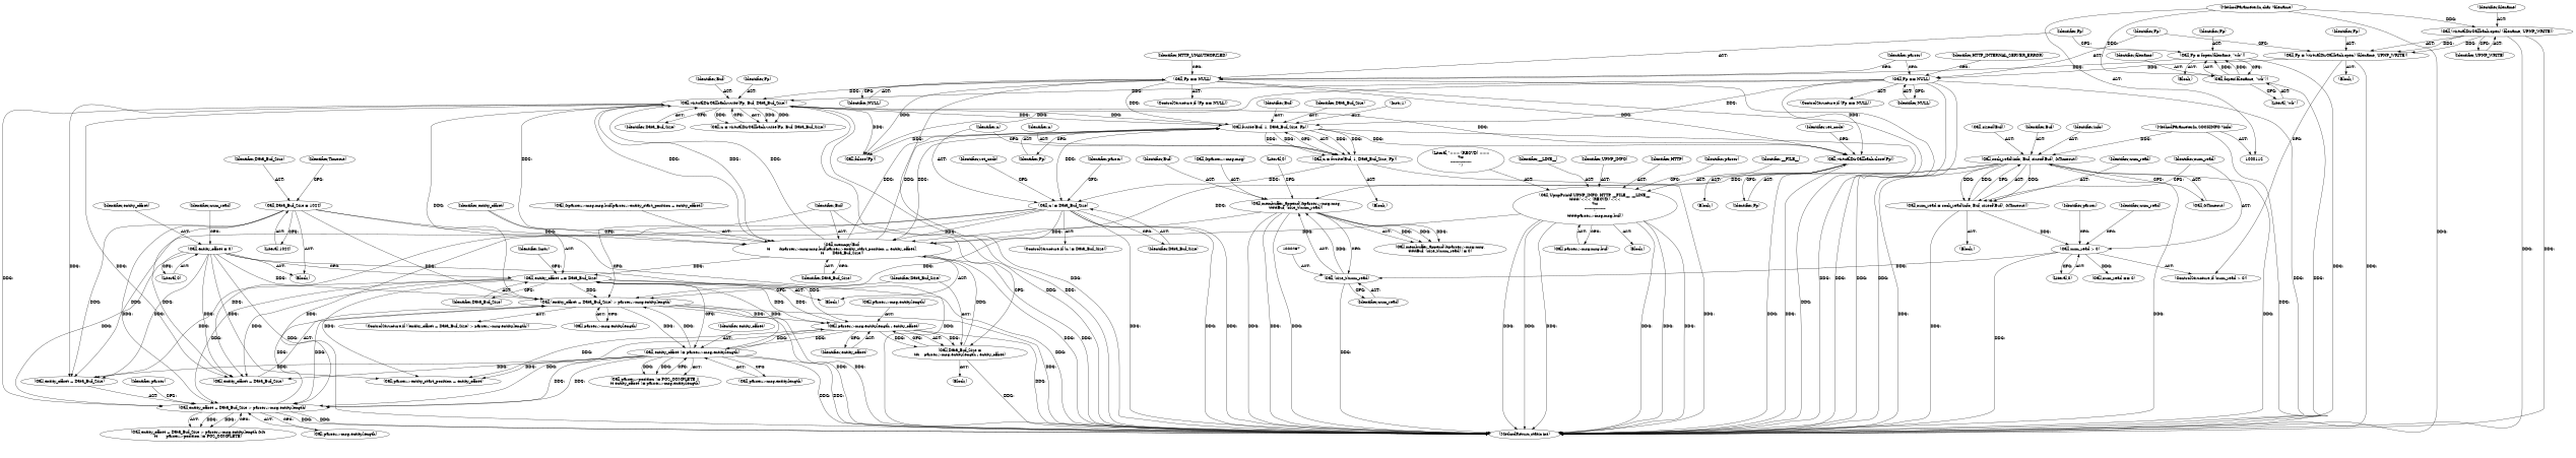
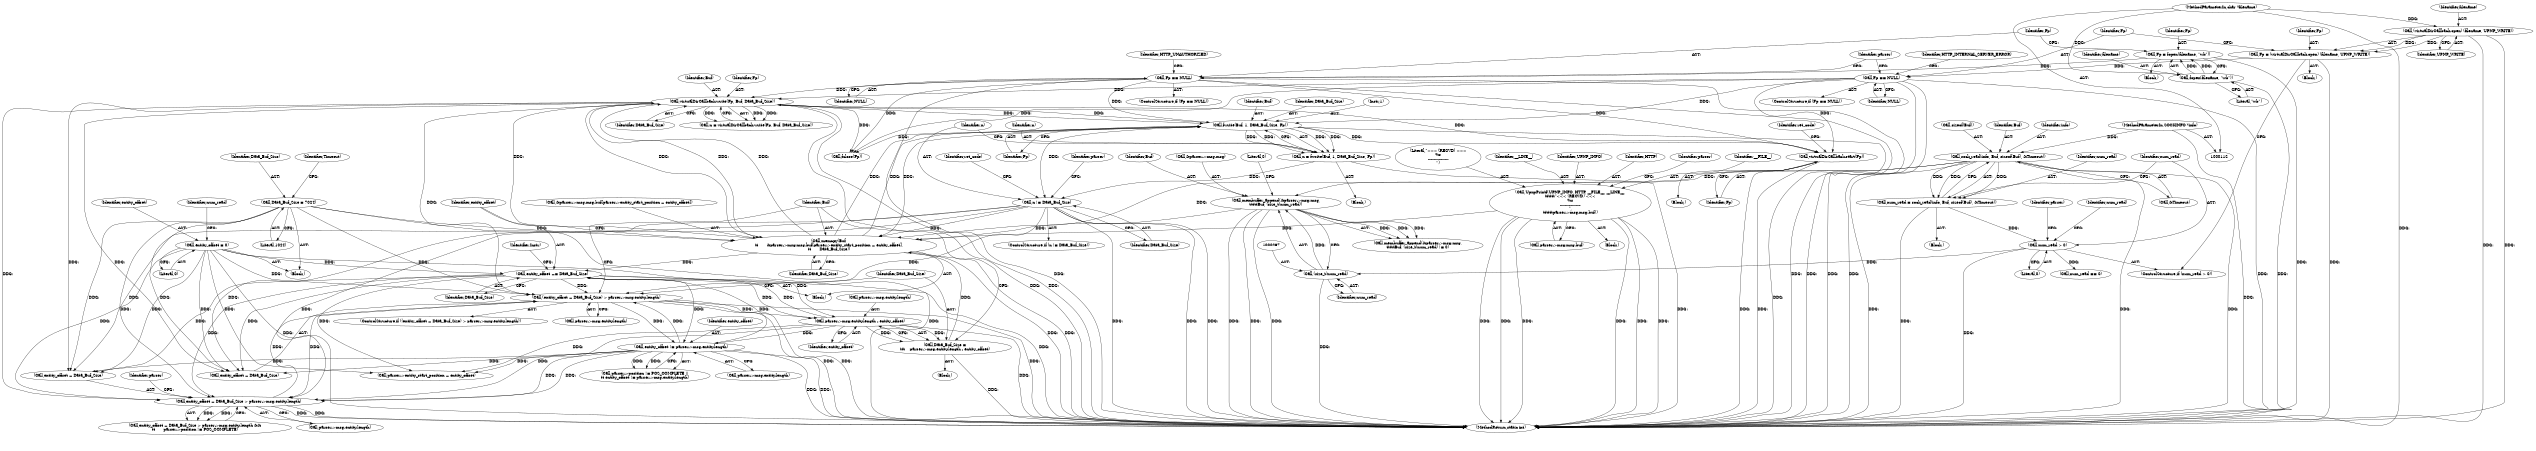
  digraph {
-   n1 [label="(Call,virtualDirCallback.close(Fp))"]
+   n1 [label="(Call,virtualDirCallback.start(Fp))"]
    n2 [label="(MethodReturn,static int)"]
    n3 [label="(Block,)"]
    n4 [label="(Identifier,Fp)"]
    n5 [label="(Call,virtualDirCallback.write(Fp, Buf, Data_Buf_Size))"]
    n6 [label="(Call,fwrite(Buf, 1, Data_Buf_Size, Fp))"]
    n7 [label="(Call,memcpy(Buf,\n\t\t       &parser->msg.msg.buf[parser->entity_start_position + entity_offset],\n\t\t       Data_Buf_Size))"]
    n8 [label="(Call,(entity_offset + Data_Buf_Size) > parser->msg.entity.length)"]
    n9 [label="(Call,entity_offset + Data_Buf_Size > parser->msg.entity.length)"]
    n10 [label="(Call,entity_offset + Data_Buf_Size)"]
    n11 [label="(Identifier,Data_Buf_Size)"]
    n12 [label="(Call,fclose(Fp))"]
    n13 [label="(Call,entity_offset + Data_Buf_Size)"]
    n14 [label="(Call,n = virtualDirCallback.write(Fp, Buf, Data_Buf_Size))"]
    n15 [label="(Call,n != Data_Buf_Size)"]
    n16 [label="(Call,n = fwrite(Buf, 1, Data_Buf_Size, Fp))"]
    n17 [label="(Identifier,Fp)"]
    n18 [label="(Call,entity_offset += Data_Buf_Size)"]
    n19 [label="(Identifier,Data_Buf_Size)"]
    n20 [label="(Block,)"]
    n21 [label="(Call,parser->msg.entity.length - entity_offset)"]
    n22 [label="(Call,entity_offset != parser->msg.entity.length)"]
    n23 [label="(ControlStructure,if ((entity_offset + Data_Buf_Size) > parser->msg.entity.length))"]
    n24 [label="(Call,parser->msg.entity.length)"]
    n25 [label="(Call,entity_offset + Data_Buf_Size > parser->msg.entity.length &&\n\t\t       parser->position != POS_COMPLETE)"]
    n26 [label="(Call,parser->msg.entity.length)"]
    n27 [label="(Call,Fp == NULL)"]
    n28 [label="(Identifier,NULL)"]
    n29 [label="(ControlStructure,if (Fp == NULL))"]
    n30 [label="(Call,Fp = fopen(filename, \"wb\"))"]
    n31 [label="(Call,fopen(filename, \"wb\"))"]
    n32 [label="(Block,)"]
    n33 [label="(Literal,\"wb\")"]
    n34 [label="(MethodParameterIn,char *filename)"]
    n35 [label="(Call,(virtualDirCallback.open) (filename, UPNP_WRITE))"]
    1000112
    n37 [label="(Call,Fp = (virtualDirCallback.open) (filename, UPNP_WRITE))"]
    n38 [label="(Identifier,UPNP_WRITE)"]
    n39 [label="(Identifier,Data_Buf_Size)"]
    n40 [label="(ControlStructure,if (n != Data_Buf_Size))"]
    n41 [label="(Block,)"]
    n42 [label="(Call,parser->entity_start_position + entity_offset)"]
    n43 [label="(Identifier,Data_Buf_Size)"]
    n44 [label="(Call,membuffer_append(&parser->msg.msg,\n\t\t\t\t\tBuf, (size_t)num_read))"]
    n45 [label="(Call,(size_t)num_read)"]
    n46 [label="(Call,membuffer_append(&parser->msg.msg,\n\t\t\t\t\tBuf, (size_t)num_read) != 0)"]
    n47 [label="(Identifier,num_read)"]
    n48 [label="(Call,sock_read(info, Buf, sizeof(Buf), &Timeout))"]
    n49 [label="(Call,num_read = sock_read(info, Buf, sizeof(Buf), &Timeout))"]
    n50 [label="(Call,&Timeout)"]
    n51 [label="(Call,num_read > 0)"]
    n52 [label="(Block,)"]
    n53 [label="(MethodParameterIn,SOCKINFO *info)"]
    n54 [label="(Call,num_read == 0)"]
    n55 [label="(Literal,0)"]
    n56 [label="(ControlStructure,if (num_read > 0))"]
    n57 [label="(Call,UpnpPrintf(UPNP_INFO, HTTP, __FILE__, __LINE__,\n\t\t\t\t\t\t\"<<< (RECVD) <<<\n%s\n-----------------\n\",\n\t\t\t\t\t\tparser->msg.msg.buf))"]
    n58 [label="(Call,parser->msg.msg.buf)"]
    n59 [label="(Block,)"]
    n60 [label="(Call,Data_Buf_Size =\n\t\t\t    parser->msg.entity.length - entity_offset)"]
    n61 [label="(Block,)"]
    n62 [label="(Identifier,entity_offset)"]
    n63 [label="(Call,parser->position != POS_COMPLETE ||\n\t\t entity_offset != parser->msg.entity.length)"]
    n64 [label="(Call,parser->msg.entity.length)"]
    n65 [label="(Call,entity_offset = 0)"]
    n66 [label="(Literal,0)"]
    n67 [label="(Block,)"]
-   n68 [label="(Call,Data_Buf_Size = 1024)"]
+   n68 [label="(Call,Data_Buf_Size = 7024)"]
    n69 [label="(Literal,1024)"]
    n70 [label="(Call,Fp == NULL)"]
    n71 [label="(ControlStructure,if (Fp == NULL))"]
    n72 [label="(Identifier,NULL)"]
    n73 [label="(Block,)"]
    n74 [label="(Identifier,n)"]
    n75 [label="(Call,&parser->msg.msg.buf[parser->entity_start_position + entity_offset])"]
    n76 [label="(Identifier,HTTP_INTERNAL_SERVER_ERROR)"]
    n77 [label="(Identifier,parser)"]
    n78 [label="(Identifier,ret_code)"]
    n79 [label="(Call,parser->msg.entity.length)"]
    n80 [label="(Identifier,Instr)"]
    n81 [label="(Identifier,Buf)"]
    n82 [label="(Identifier,entity_offset)"]
    n83 [label="(Identifier,Data_Buf_Size)"]
    n84 [label="(Identifier,filename)"]
    n85 [label="(Identifier,Buf)"]
    n86 [label="(Identifier,HTTP_UNAUTHORIZED)"]
    n87 [label="(Identifier,__FILE__)"]
    n88 [label="(Identifier,Buf)"]
    n89 [label="(Literal,\"<<< (RECVD) <<<\n%s\n-----------------\n\")"]
    n90 [label="(Identifier,num_read)"]
    n91 [label="(Instr,1)"]
    n92 [label="(Identifier,filename)"]
    n93 [label="(Identifier,Data_Buf_Size)"]
    n94 [label="(Identifier,Fp)"]
    n95 [label="(Identifier,Buf)"]
    n96 [label="(Call,&parser->msg.msg)"]
    n97 [label="(Identifier,Buf)"]
    n98 [label="(Identifier,__LINE__)"]
    n99 [label="(Identifier,info)"]
    n100 [label="(Identifier,parser)"]
    n101 [label="(Identifier,num_read)"]
    n102 [label="(Identifier,entity_offset)"]
    n103 [label="(Literal,0)"]
    n104 [label="(Identifier,ret_code)"]
    n105 [label="(Identifier,Fp)"]
    n106 [label="(Identifier,Fp)"]
    n107 [label="(Identifier,Fp)"]
    n108 [label="(Identifier,parser)"]
    n109 [label="(Identifier,entity_offset)"]
    n110 [label="(Identifier,UPNP_INFO)"]
    n111 [label="(Identifier,parser)"]
    n112 [label="(Identifier,Fp)"]
    n113 [label="(Identifier,HTTP)"]
    n114 [label="(Identifier,num_read)"]
    n115 [label="(Identifier,Timeout)"]
    n116 [label="(Call,sizeof(Buf))"]
    n117 [label="(Identifier,parser)"]
    n118 [label="(Identifier,Data_Buf_Size)"]
    n119 [label="(Identifier,num_read)"]
    n120 [label="(Identifier,n)"]
    1000267
    n1 -> n2 [label="DDG: "]
    n1 -> n2 [label="DDG: "]
    n1 -> n3 [label="AST: "]
    n1 -> n4 [label="CFG: "]
    n4 -> n1 [label="AST: "]
    n5 -> n1 [label="DDG: "]
    n5 -> n2 [label="DDG: "]
    n5 -> n2 [label="DDG: "]
    n5 -> n6 [label="DDG: "]
    n5 -> n7 [label="DDG: "]
    n5 -> n7 [label="DDG: "]
    n5 -> n8 [label="DDG: "]
    n5 -> n9 [label="DDG: "]
    n5 -> n10 [label="DDG: "]
    n5 -> n11 [label="CFG: "]
    n5 -> n12 [label="DDG: "]
    n5 -> n13 [label="DDG: "]
    n5 -> n14 [label="AST: "]
    n5 -> n14 [label="DDG: "]
    n5 -> n14 [label="DDG: "]
    n5 -> n14 [label="DDG: "]
    n6 -> n1 [label="DDG: "]
    n6 -> n2 [label="DDG: "]
    n6 -> n5 [label="DDG: "]
    n6 -> n7 [label="DDG: "]
    n6 -> n12 [label="DDG: "]
    n6 -> n15 [label="DDG: "]
    n6 -> n16 [label="AST: "]
    n6 -> n16 [label="DDG: "]
    n6 -> n16 [label="DDG: "]
    n6 -> n16 [label="DDG: "]
    n6 -> n16 [label="DDG: "]
    n6 -> n17 [label="CFG: "]
    n7 -> n2 [label="DDG: "]
    n7 -> n2 [label="DDG: "]
    n7 -> n5 [label="DDG: "]
    n7 -> n5 [label="DDG: "]
    n7 -> n6 [label="DDG: "]
    n7 -> n6 [label="DDG: "]
    n7 -> n18 [label="DDG: "]
    n7 -> n19 [label="CFG: "]
    n7 -> n20 [label="AST: "]
    n8 -> n2 [label="DDG: "]
    n8 -> n2 [label="DDG: "]
    n8 -> n2 [label="DDG: "]
    n8 -> n9 [label="DDG: "]
    n8 -> n21 [label="DDG: "]
    n8 -> n22 [label="DDG: "]
    n8 -> n23 [label="AST: "]
    n8 -> n24 [label="CFG: "]
    n9 -> n2 [label="DDG: "]
    n9 -> n2 [label="DDG: "]
    n9 -> n8 [label="DDG: "]
    n9 -> n25 [label="AST: "]
    n9 -> n25 [label="DDG: "]
    n9 -> n25 [label="DDG: "]
    n9 -> n26 [label="CFG: "]
    n10 -> n9 [label="AST: "]
    n11 -> n5 [label="AST: "]
    n13 -> n8 [label="AST: "]
    n14 -> n5 [label="CFG: "]
    n15 -> n2 [label="DDG: "]
    n15 -> n2 [label="DDG: "]
    n15 -> n2 [label="DDG: "]
    n15 -> n7 [label="DDG: "]
    n15 -> n8 [label="DDG: "]
    n15 -> n9 [label="DDG: "]
    n15 -> n10 [label="DDG: "]
    n15 -> n13 [label="DDG: "]
    n15 -> n39 [label="CFG: "]
    n15 -> n40 [label="AST: "]
    n16 -> n2 [label="DDG: "]
    n16 -> n6 [label="CFG: "]
    n16 -> n15 [label="DDG: "]
    n16 -> n41 [label="AST: "]
    n17 -> n6 [label="AST: "]
    n18 -> n2 [label="DDG: "]
    n18 -> n8 [label="DDG: "]
    n18 -> n9 [label="DDG: "]
    n18 -> n10 [label="DDG: "]
    n18 -> n13 [label="DDG: "]
    n18 -> n20 [label="AST: "]
    n18 -> n21 [label="DDG: "]
-   n18 -> n22 [label="CFG: "]
+   n18 -> n22 [label="DDG: "]
    n18 -> n42 [label="DDG: "]
    n18 -> n43 [label="CFG: "]
    n19 -> n7 [label="AST: "]
    n21 -> n2 [label="DDG: "]
    n21 -> n9 [label="DDG: "]
    n21 -> n18 [label="DDG: "]
    n21 -> n22 [label="DDG: "]
    n21 -> n42 [label="DDG: "]
    n21 -> n60 [label="AST: "]
    n21 -> n60 [label="DDG: "]
    n21 -> n60 [label="DDG: "]
    n21 -> n62 [label="CFG: "]
    n22 -> n2 [label="DDG: "]
    n22 -> n2 [label="DDG: "]
    n22 -> n8 [label="DDG: "]
    n22 -> n9 [label="DDG: "]
    n22 -> n9 [label="DDG: "]
    n22 -> n10 [label="DDG: "]
    n22 -> n13 [label="DDG: "]
    n22 -> n18 [label="DDG: "]
-   n22 -> n21 [label="DDG: "]
    n22 -> n42 [label="DDG: "]
    n22 -> n63 [label="AST: "]
    n22 -> n63 [label="DDG: "]
    n22 -> n63 [label="DDG: "]
    n22 -> n64 [label="CFG: "]
    n24 -> n8 [label="AST: "]
    n25 -> n9 [label="CFG: "]
    n26 -> n9 [label="AST: "]
    n27 -> n1 [label="DDG: "]
    n27 -> n2 [label="DDG: "]
    n27 -> n2 [label="DDG: "]
    n27 -> n2 [label="DDG: "]
    n27 -> n5 [label="DDG: "]
    n27 -> n6 [label="DDG: "]
    n27 -> n12 [label="DDG: "]
    n27 -> n28 [label="CFG: "]
    n27 -> n29 [label="AST: "]
    n28 -> n27 [label="AST: "]
    n30 -> n2 [label="DDG: "]
    n30 -> n27 [label="DDG: "]
    n30 -> n31 [label="CFG: "]
    n30 -> n32 [label="AST: "]
    n31 -> n2 [label="DDG: "]
    n31 -> n30 [label="AST: "]
    n31 -> n30 [label="DDG: "]
    n31 -> n30 [label="DDG: "]
    n31 -> n33 [label="CFG: "]
    n33 -> n31 [label="AST: "]
    n34 -> n2 [label="DDG: "]
    n34 -> n31 [label="DDG: "]
    n34 -> n35 [label="DDG: "]
    n34 -> 1000112 [label="AST: "]
    n35 -> n2 [label="DDG: "]
    n35 -> n2 [label="DDG: "]
    n35 -> n37 [label="AST: "]
    n35 -> n37 [label="DDG: "]
    n35 -> n37 [label="DDG: "]
    n35 -> n38 [label="CFG: "]
    n37 -> n2 [label="DDG: "]
    n37 -> n56 [label="CFG: "]
    n37 -> n70 [label="DDG: "]
    n37 -> n73 [label="AST: "]
    n38 -> n35 [label="AST: "]
    n39 -> n15 [label="AST: "]
    n43 -> n18 [label="AST: "]
    n44 -> n2 [label="DDG: "]
    n44 -> n2 [label="DDG: "]
    n44 -> n2 [label="DDG: "]
    n44 -> n7 [label="DDG: "]
    n44 -> n45 [label="CFG: "]
    n44 -> n46 [label="AST: "]
    n44 -> n46 [label="DDG: "]
    n44 -> n46 [label="DDG: "]
    n44 -> n46 [label="DDG: "]
    n45 -> n2 [label="DDG: "]
    n45 -> n44 [label="AST: "]
    n45 -> n44 [label="DDG: "]
    n45 -> n47 [label="CFG: "]
    n47 -> n45 [label="AST: "]
    n48 -> n2 [label="DDG: "]
    n48 -> n2 [label="DDG: "]
    n48 -> n2 [label="DDG: "]
    n48 -> n7 [label="DDG: "]
    n48 -> n44 [label="DDG: "]
    n48 -> n49 [label="AST: "]
    n48 -> n49 [label="DDG: "]
    n48 -> n49 [label="DDG: "]
    n48 -> n49 [label="DDG: "]
    n48 -> n50 [label="CFG: "]
    n49 -> n2 [label="DDG: "]
    n49 -> n48 [label="CFG: "]
    n49 -> n51 [label="DDG: "]
    n49 -> n52 [label="AST: "]
    n50 -> n48 [label="AST: "]
    n51 -> n2 [label="DDG: "]
    n51 -> n45 [label="DDG: "]
    n51 -> n54 [label="DDG: "]
    n51 -> n55 [label="CFG: "]
    n51 -> n56 [label="AST: "]
    n53 -> n2 [label="DDG: "]
    n53 -> 1000112 [label="AST: "]
    n53 -> n48 [label="DDG: "]
    n55 -> n51 [label="AST: "]
    n57 -> n2 [label="DDG: "]
    n57 -> n2 [label="DDG: "]
    n57 -> n2 [label="DDG: "]
    n57 -> n2 [label="DDG: "]
    n57 -> n2 [label="DDG: "]
    n57 -> n2 [label="DDG: "]
    n57 -> n7 [label="DDG: "]
    n57 -> n58 [label="CFG: "]
    n57 -> n59 [label="AST: "]
    n58 -> n57 [label="AST: "]
    n60 -> n2 [label="DDG: "]
    n60 -> n7 [label="DDG: "]
    n60 -> n21 [label="CFG: "]
    n60 -> n61 [label="AST: "]
    n62 -> n21 [label="AST: "]
    n63 -> n22 [label="CFG: "]
    n64 -> n22 [label="AST: "]
    n65 -> n2 [label="DDG: "]
    n65 -> n8 [label="DDG: "]
    n65 -> n9 [label="DDG: "]
    n65 -> n10 [label="DDG: "]
    n65 -> n13 [label="DDG: "]
-   n65 -> n18 [label="CFG: "]
+   n65 -> n18 [label="DDG: "]
    n65 -> n21 [label="DDG: "]
    n65 -> n42 [label="DDG: "]
    n65 -> n66 [label="CFG: "]
    n65 -> n67 [label="AST: "]
    n66 -> n65 [label="AST: "]
    n68 -> n2 [label="DDG: "]
    n68 -> n7 [label="DDG: "]
    n68 -> n8 [label="DDG: "]
    n68 -> n9 [label="DDG: "]
    n68 -> n10 [label="DDG: "]
    n68 -> n13 [label="DDG: "]
    n68 -> n67 [label="AST: "]
    n68 -> n69 [label="CFG: "]
    n69 -> n68 [label="AST: "]
    n70 -> n1 [label="DDG: "]
    n70 -> n2 [label="DDG: "]
    n70 -> n2 [label="DDG: "]
    n70 -> n2 [label="DDG: "]
    n70 -> n5 [label="DDG: "]
    n70 -> n6 [label="DDG: "]
    n70 -> n12 [label="DDG: "]
    n70 -> n71 [label="AST: "]
    n70 -> n72 [label="CFG: "]
    n72 -> n70 [label="AST: "]
    n74 -> n15 [label="AST: "]
    n74 -> n16 [label="CFG: "]
    n75 -> n7 [label="AST: "]
    n76 -> n70 [label="CFG: "]
    n77 -> n57 [label="CFG: "]
    n78 -> n15 [label="CFG: "]
    n79 -> n21 [label="AST: "]
    n80 -> n18 [label="CFG: "]
    n81 -> n6 [label="AST: "]
    n82 -> n65 [label="AST: "]
    n83 -> n6 [label="AST: "]
    n84 -> n31 [label="AST: "]
    n85 -> n48 [label="AST: "]
    n86 -> n27 [label="CFG: "]
    n87 -> n57 [label="AST: "]
    n88 -> n44 [label="AST: "]
    n89 -> n57 [label="AST: "]
    n90 -> n49 [label="CFG: "]
    n90 -> n51 [label="AST: "]
    n91 -> n6 [label="AST: "]
    n92 -> n35 [label="AST: "]
    n93 -> n68 [label="AST: "]
    n94 -> n37 [label="AST: "]
    n95 -> n5 [label="AST: "]
    n96 -> n44 [label="AST: "]
    n97 -> n7 [label="AST: "]
    n97 -> n8 [label="CFG: "]
    n97 -> n60 [label="CFG: "]
    n98 -> n57 [label="AST: "]
    n99 -> n48 [label="AST: "]
    n100 -> n15 [label="CFG: "]
    n101 -> n65 [label="CFG: "]
    n102 -> n22 [label="AST: "]
    n103 -> n44 [label="CFG: "]
    n104 -> n1 [label="CFG: "]
    n105 -> n27 [label="AST: "]
    n105 -> n30 [label="CFG: "]
    n106 -> n30 [label="AST: "]
    n107 -> n37 [label="CFG: "]
    n107 -> n70 [label="AST: "]
    n108 -> n9 [label="CFG: "]
    n109 -> n7 [label="CFG: "]
    n109 -> n18 [label="AST: "]
    n110 -> n57 [label="AST: "]
    n111 -> n51 [label="CFG: "]
    n112 -> n5 [label="AST: "]
    n113 -> n57 [label="AST: "]
    n114 -> n51 [label="CFG: "]
    n115 -> n68 [label="CFG: "]
    n116 -> n48 [label="AST: "]
    n117 -> n27 [label="CFG: "]
    n117 -> n70 [label="CFG: "]
    n118 -> n8 [label="CFG: "]
    n118 -> n60 [label="AST: "]
    n119 -> n49 [label="AST: "]
    n120 -> n16 [label="AST: "]
    1000267 -> n45 [label="AST: "]
  }
